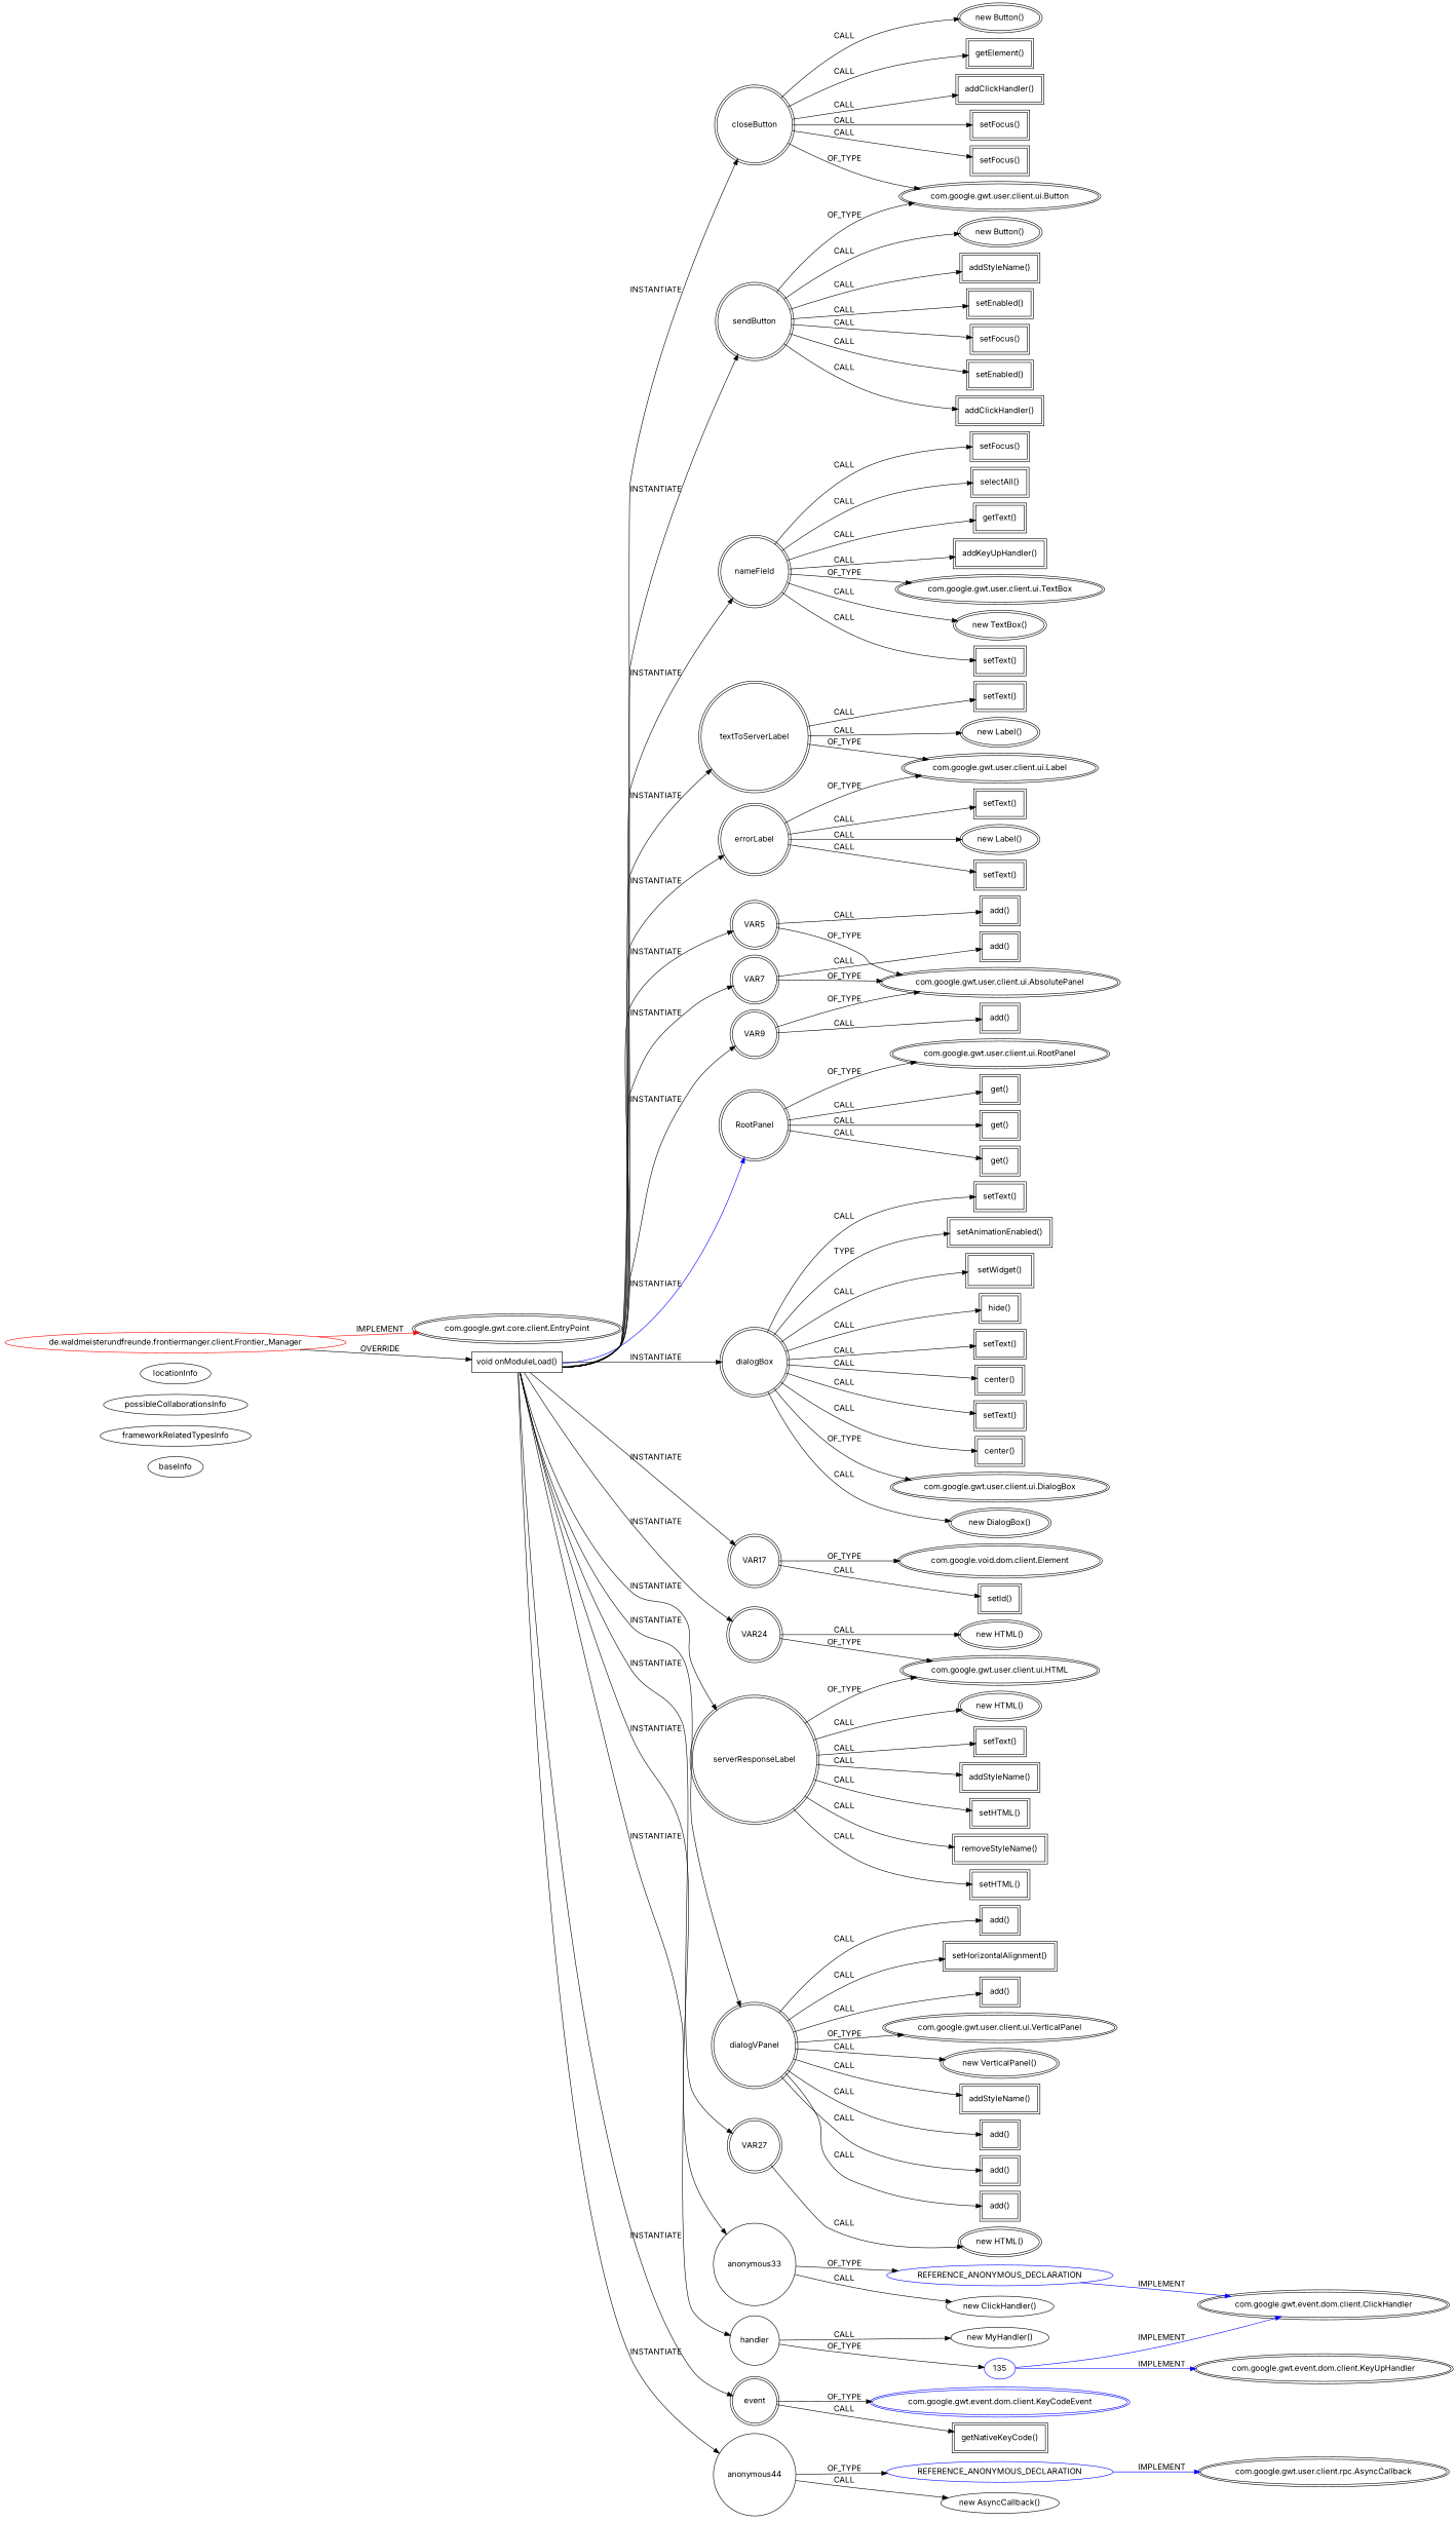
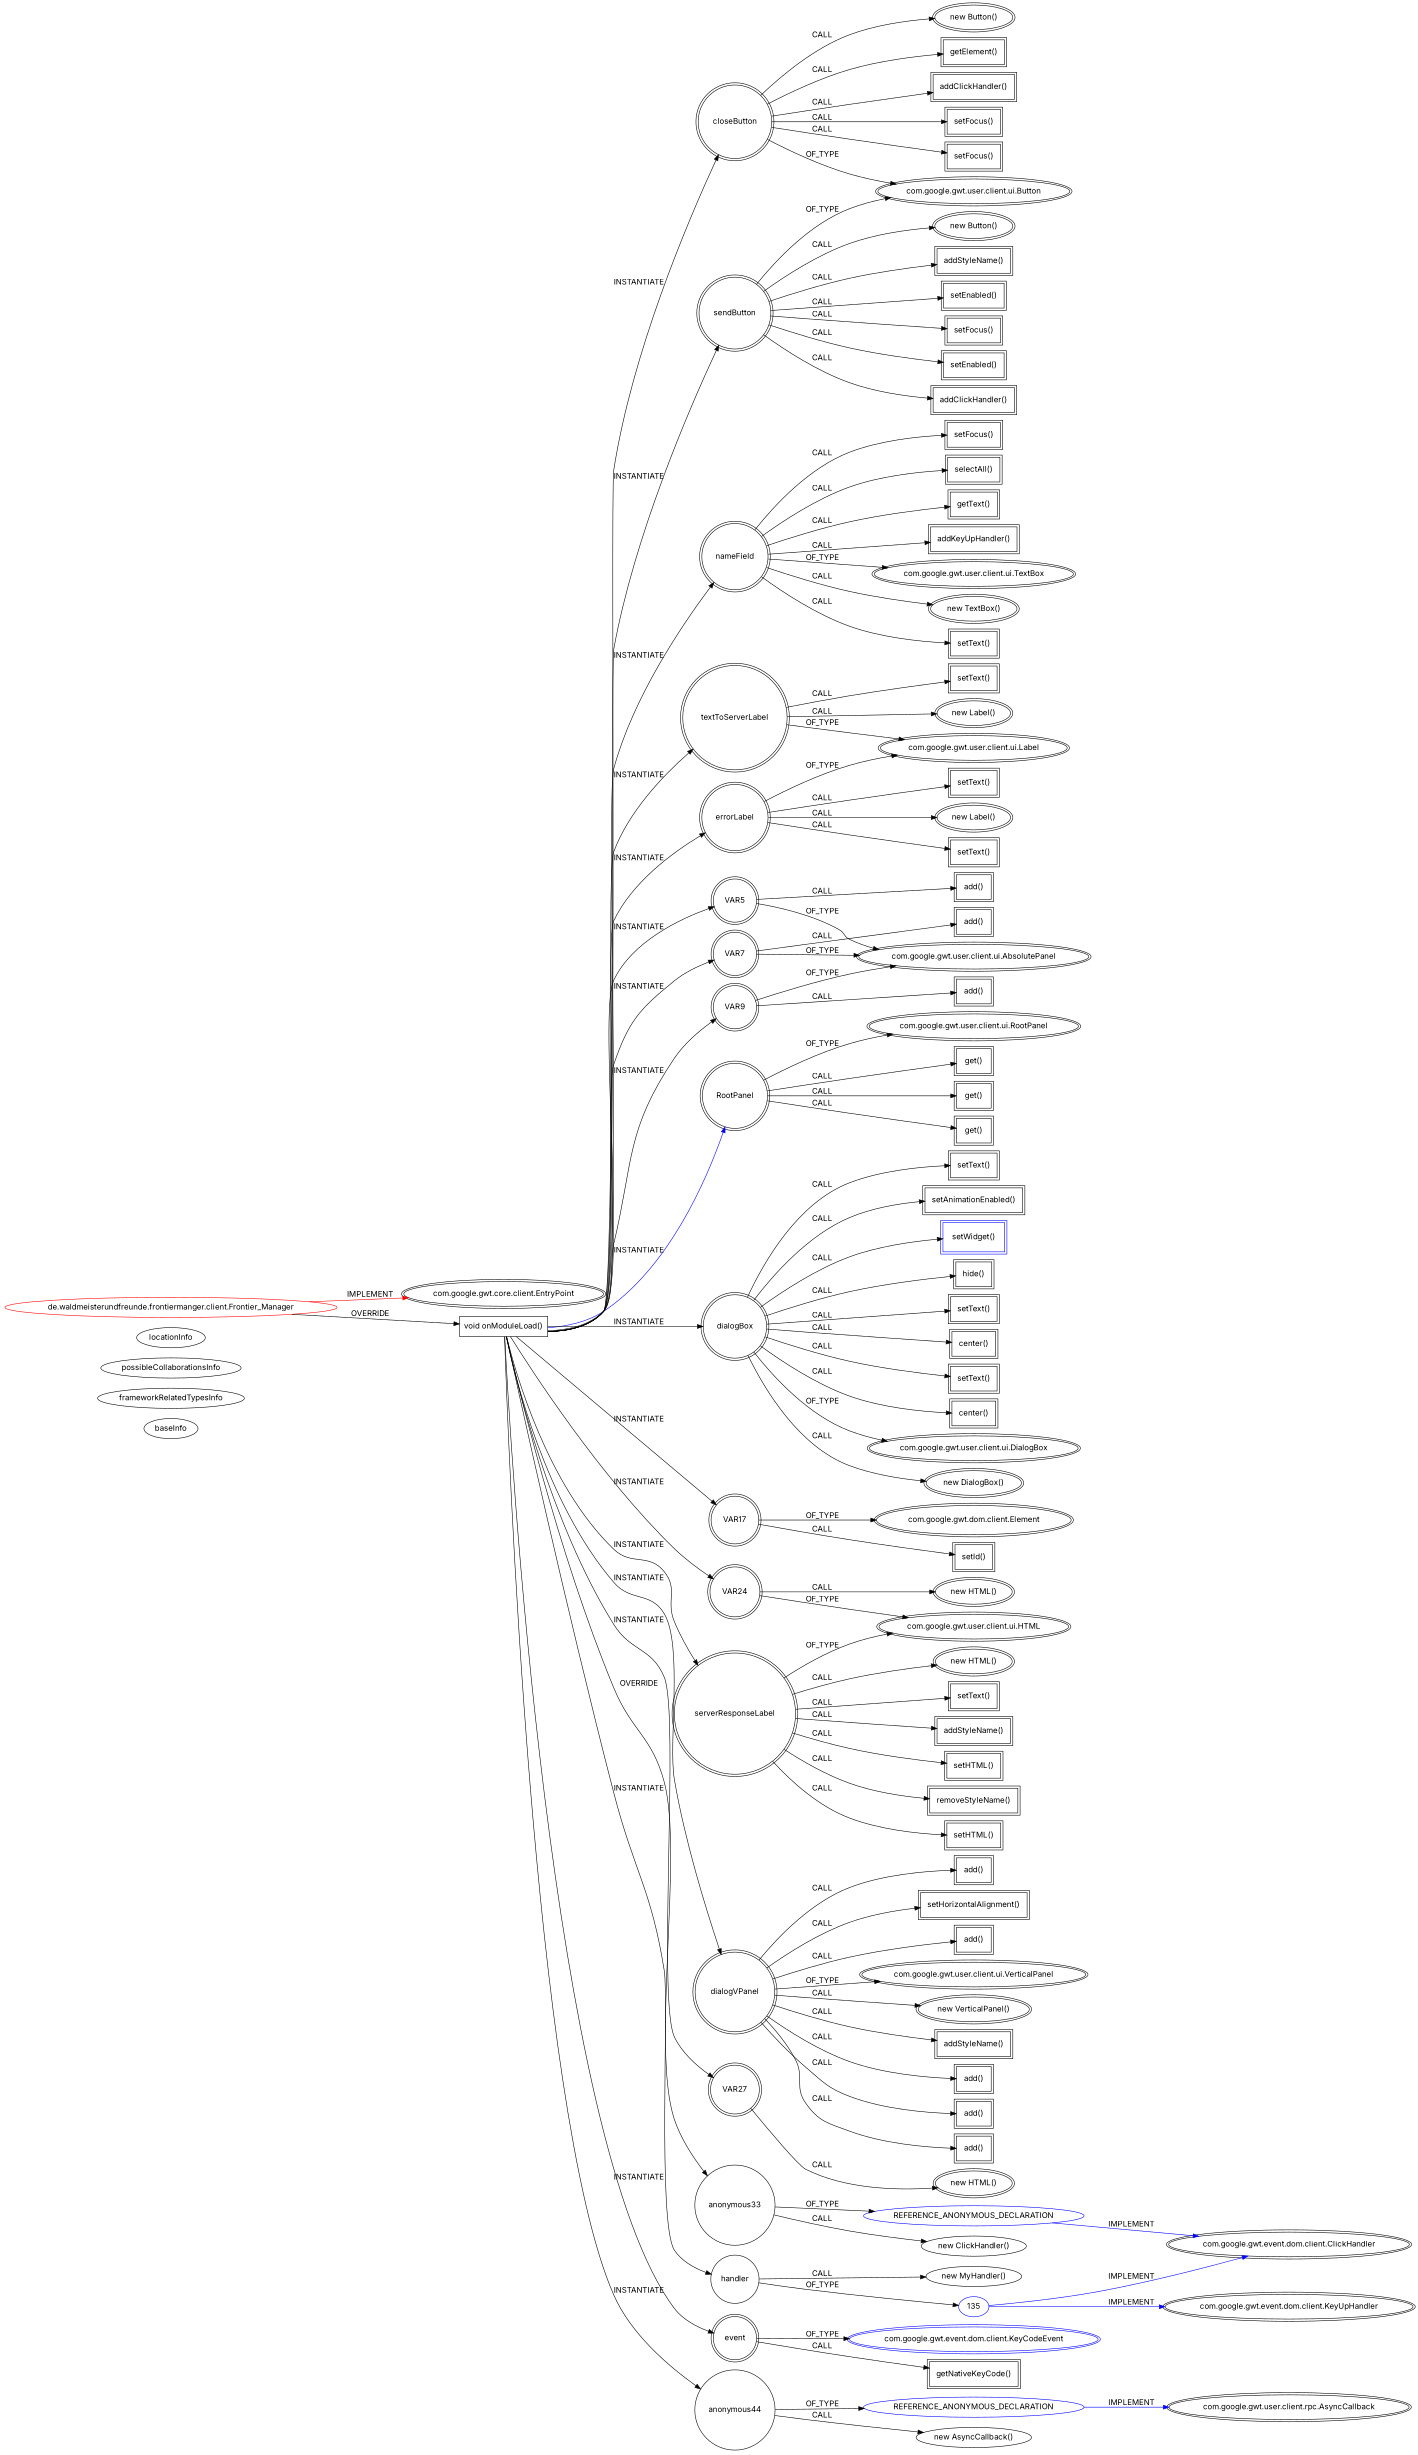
  digraph {
    fontname=Inter
    rankdir=LR
    node [fontname=Inter isFrameworkType=true vertexType=INSIDE_CALL peripheries=2 shape=box]
    edge [fontname=Inter]
    baseInfo [category=extension_graph graphId=20 isAnonymous=false possibleRelation=true isFrameworkType="" vertexType="" peripheries="" shape=""]
    frameworkRelatedTypesInfo [0="com.google.gwt.core.client.EntryPoint" isFrameworkType="" vertexType="" peripheries="" shape=""]
    possibleCollaborationsInfo [0="20~OVERRIDING_METHOD_DECLARATION-INSTANTIATION-~com.google.gwt.core.client.EntryPoint ~com.google.gwt.user.client.rpc.AsyncCallback ~false~true" 1="20~OVERRIDING_METHOD_DECLARATION-INSTANTIATION-~com.google.gwt.core.client.EntryPoint ~com.google.gwt.event.dom.client.ClickHandler ~false~true" 2="20~OVERRIDING_METHOD_DECLARATION-INSTANTIATION-~com.google.gwt.core.client.EntryPoint ~com.google.gwt.event.dom.client.ClickHandler com.google.gwt.event.dom.client.KeyUpHandler ~false~false" isFrameworkType="" vertexType="" peripheries="" shape=""]
    locationInfo [contextSignature=Frontier_Manager filePath="/AquaWolf-frontier-manager/frontier-manager-master/Frontier Manager Server/src/de/waldmeisterundfreunde/frontiermanger/client/Frontier_Manager.java" graphId=20 projectName="AquaWolf-frontier-manager" isFrameworkType="" vertexType="" peripheries="" shape=""]
    n5 [color=red isFrameworkType=false label="de.waldmeisterundfreunde.frontiermanger.client.Frontier_Manager" vertexType=ROOT_CLIENT_CLASS_DECLARATION peripheries="" shape=""]
    n6 [label="com.google.gwt.core.client.EntryPoint" vertexType=FRAMEWORK_INTERFACE_TYPE shape=""]
    n7 [isFrameworkType=false label="void onModuleLoad()" vertexType=OVERRIDING_METHOD_DECLARATION peripheries=""]
    n8 [label=sendButton shape=circle vertexType=VARIABLE_EXPRESION]
    n9 [label=nameField shape=circle vertexType=VARIABLE_EXPRESION]
    n10 [label=errorLabel shape=circle vertexType=VARIABLE_EXPRESION]
    n11 [label=VAR5 shape=circle vertexType=VARIABLE_EXPRESION]
    n12 [label=RootPanel shape=circle vertexType=VARIABLE_EXPRESION]
    n13 [label=VAR7 shape=circle vertexType=VARIABLE_EXPRESION]
    n14 [label=VAR9 shape=circle vertexType=VARIABLE_EXPRESION]
    n15 [label=dialogBox shape=circle vertexType=VARIABLE_EXPRESION]
    n16 [label=closeButton shape=circle vertexType=VARIABLE_EXPRESION]
    n17 [label=VAR17 shape=circle vertexType=VARIABLE_EXPRESION]
    n18 [label=textToServerLabel shape=circle vertexType=VARIABLE_EXPRESION]
    n19 [label=serverResponseLabel shape=circle vertexType=VARIABLE_EXPRESION]
    n20 [label=dialogVPanel shape=circle vertexType=VARIABLE_EXPRESION]
    n21 [label=VAR24 shape=circle vertexType=VARIABLE_EXPRESION]
    n22 [label=VAR27 shape=circle vertexType=VARIABLE_EXPRESION]
    n23 [isFrameworkType=false label=anonymous33 shape=circle vertexType=VARIABLE_EXPRESION peripheries=""]
    n24 [label=event shape=circle vertexType=VARIABLE_EXPRESION]
    n25 [isFrameworkType=false label=anonymous44 shape=circle vertexType=VARIABLE_EXPRESION peripheries=""]
    n26 [isFrameworkType=false label=handler shape=circle vertexType=VARIABLE_EXPRESION peripheries=""]
    n27 [label="com.google.gwt.user.client.ui.Button" vertexType=FRAMEWORK_CLASS_TYPE shape=""]
    n28 [label="new Button()" vertexType=CONSTRUCTOR_CALL shape=""]
    n29 [label="addStyleName()"]
    n30 [label="setEnabled()"]
    n31 [label="setFocus()"]
    n32 [label="setEnabled()"]
    n33 [label="addClickHandler()"]
    n34 [label="com.google.gwt.user.client.ui.TextBox" vertexType=FRAMEWORK_CLASS_TYPE shape=""]
    n35 [label="new TextBox()" vertexType=CONSTRUCTOR_CALL shape=""]
    n36 [label="setText()"]
    n37 [label="setFocus()"]
    n38 [label="selectAll()"]
    n39 [label="getText()"]
    n40 [label="addKeyUpHandler()"]
    n41 [label="com.google.gwt.user.client.ui.Label" vertexType=FRAMEWORK_CLASS_TYPE shape=""]
    n42 [label="new Label()" vertexType=CONSTRUCTOR_CALL shape=""]
    n43 [label="setText()"]
    n44 [label="setText()"]
    n45 [label="com.google.gwt.user.client.ui.AbsolutePanel" vertexType=FRAMEWORK_CLASS_TYPE shape=""]
    n46 [label="add()"]
    n47 [label="com.google.gwt.user.client.ui.RootPanel" vertexType=FRAMEWORK_CLASS_TYPE shape=""]
    n48 [label="get()"]
    n49 [label="get()"]
    n50 [label="get()"]
    n51 [label="add()"]
    n52 [label="add()"]
    n53 [label="com.google.gwt.user.client.ui.DialogBox" vertexType=FRAMEWORK_CLASS_TYPE shape=""]
    n54 [label="new DialogBox()" vertexType=CONSTRUCTOR_CALL shape=""]
    n55 [label="setText()"]
    n56 [label="setAnimationEnabled()"]
-   n57 [label="setWidget()"]
+   n57 [label="setWidget()" color=blue]
    n58 [label="hide()"]
    n59 [label="setText()"]
    n60 [label="center()"]
    n61 [label="setText()"]
    n62 [label="center()"]
    n63 [label="new Button()" vertexType=CONSTRUCTOR_CALL shape=""]
    n64 [label="getElement()"]
    n65 [label="addClickHandler()"]
    n66 [label="setFocus()"]
    n67 [label="setFocus()"]
-   n68 [label="com.google.void.dom.client.Element" vertexType=FRAMEWORK_CLASS_TYPE shape=""]
+   n68 [label="com.google.gwt.dom.client.Element" vertexType=FRAMEWORK_CLASS_TYPE shape=""]
    n69 [label="setId()"]
    n70 [label="new Label()" vertexType=CONSTRUCTOR_CALL shape=""]
    n71 [label="setText()"]
    n72 [label="com.google.gwt.user.client.ui.HTML" vertexType=FRAMEWORK_CLASS_TYPE shape=""]
    n73 [label="new HTML()" vertexType=CONSTRUCTOR_CALL shape=""]
    n74 [label="setText()"]
    n75 [label="addStyleName()"]
    n76 [label="setHTML()"]
    n77 [label="removeStyleName()"]
    n78 [label="setHTML()"]
    n79 [label="com.google.gwt.user.client.ui.VerticalPanel" vertexType=FRAMEWORK_CLASS_TYPE shape=""]
    n80 [label="new VerticalPanel()" vertexType=CONSTRUCTOR_CALL shape=""]
    n81 [label="addStyleName()"]
    n82 [label="add()"]
    n83 [label="add()"]
    n84 [label="add()"]
    n85 [label="add()"]
    n86 [label="setHorizontalAlignment()"]
    n87 [label="add()"]
    n88 [label="new HTML()" vertexType=CONSTRUCTOR_CALL shape=""]
    n89 [label="new HTML()" vertexType=CONSTRUCTOR_CALL shape=""]
    n90 [color=blue isFrameworkType=false label=REFERENCE_ANONYMOUS_DECLARATION vertexType=REFERENCE_ANONYMOUS_DECLARATION peripheries="" shape=""]
    n91 [isFrameworkType=false label="new ClickHandler()" vertexType=CONSTRUCTOR_CALL peripheries="" shape=""]
    n92 [color=blue label="com.google.gwt.event.dom.client.KeyCodeEvent" vertexType=FRAMEWORK_CLASS_TYPE shape=""]
    n93 [label="getNativeKeyCode()"]
    n94 [color=blue isFrameworkType=false label=REFERENCE_ANONYMOUS_DECLARATION vertexType=REFERENCE_ANONYMOUS_DECLARATION peripheries="" shape=""]
    n95 [isFrameworkType=false label="new AsyncCallback()" vertexType=CONSTRUCTOR_CALL peripheries="" shape=""]
    135 [color=blue isFrameworkType=false vertexType=REFERENCE_CLIENT_CLASS_DECLARATION peripheries="" shape=""]
    n97 [isFrameworkType=false label="new MyHandler()" vertexType=CONSTRUCTOR_CALL peripheries="" shape=""]
    n98 [label="com.google.gwt.event.dom.client.ClickHandler" vertexType=FRAMEWORK_INTERFACE_TYPE shape=""]
    n99 [label="com.google.gwt.user.client.rpc.AsyncCallback" vertexType=FRAMEWORK_INTERFACE_TYPE shape=""]
    n100 [label="com.google.gwt.event.dom.client.KeyUpHandler" vertexType=FRAMEWORK_INTERFACE_TYPE shape=""]
    n5 -> n6 [color=red label=IMPLEMENT]
    n5 -> n7 [label=OVERRIDE]
    n7 -> n8 [label=INSTANTIATE]
    n7 -> n9 [label=INSTANTIATE]
    n7 -> n10 [label=INSTANTIATE]
    n7 -> n11 [label=INSTANTIATE]
    n7 -> n12 [color=blue label=INSTANTIATE]
    n7 -> n13 [label=INSTANTIATE]
    n7 -> n14 [label=INSTANTIATE]
    n7 -> n15 [label=INSTANTIATE]
    n7 -> n16 [label=INSTANTIATE]
    n7 -> n17 [label=INSTANTIATE]
    n7 -> n18 [label=INSTANTIATE]
    n7 -> n19 [label=INSTANTIATE]
    n7 -> n20 [label=INSTANTIATE]
    n7 -> n21 [label=INSTANTIATE]
    n7 -> n22 [label=INSTANTIATE]
-   n7 -> n23 [label=INSTANTIATE]
+   n7 -> n23 [label=OVERRIDE]
    n7 -> n24 [label=INSTANTIATE]
    n7 -> n25 [label=INSTANTIATE]
    n7 -> n26 [label=INSTANTIATE]
    n8 -> n27 [label=OF_TYPE]
    n8 -> n28 [label=CALL]
    n8 -> n29 [label=CALL]
    n8 -> n30 [label=CALL]
    n8 -> n31 [label=CALL]
    n8 -> n32 [label=CALL]
    n8 -> n33 [label=CALL]
    n9 -> n34 [label=OF_TYPE]
    n9 -> n35 [label=CALL]
    n9 -> n36 [label=CALL]
    n9 -> n37 [label=CALL]
    n9 -> n38 [label=CALL]
    n9 -> n39 [label=CALL]
    n9 -> n40 [label=CALL]
    n10 -> n41 [label=OF_TYPE]
    n10 -> n42 [label=CALL]
    n10 -> n43 [label=CALL]
    n10 -> n44 [label=CALL]
    n11 -> n45 [label=OF_TYPE]
    n11 -> n46 [label=CALL]
    n12 -> n47 [label=OF_TYPE]
    n12 -> n48 [label=CALL]
    n12 -> n49 [label=CALL]
    n12 -> n50 [label=CALL]
    n13 -> n45 [label=OF_TYPE]
    n13 -> n51 [label=CALL]
    n14 -> n45 [label=OF_TYPE]
    n14 -> n52 [label=CALL]
    n15 -> n53 [label=OF_TYPE]
    n15 -> n54 [label=CALL]
    n15 -> n55 [label=CALL]
-   n15 -> n56 [label=TYPE]
+   n15 -> n56 [label=CALL]
    n15 -> n57 [label=CALL]
    n15 -> n58 [label=CALL]
    n15 -> n59 [label=CALL]
    n15 -> n60 [label=CALL]
    n15 -> n61 [label=CALL]
    n15 -> n62 [label=CALL]
    n16 -> n27 [label=OF_TYPE]
    n16 -> n63 [label=CALL]
    n16 -> n64 [label=CALL]
    n16 -> n65 [label=CALL]
    n16 -> n66 [label=CALL]
    n16 -> n67 [label=CALL]
    n17 -> n68 [label=OF_TYPE]
    n17 -> n69 [label=CALL]
    n18 -> n41 [label=OF_TYPE]
    n18 -> n70 [label=CALL]
    n18 -> n71 [label=CALL]
    n19 -> n72 [label=OF_TYPE]
    n19 -> n73 [label=CALL]
    n19 -> n74 [label=CALL]
    n19 -> n75 [label=CALL]
    n19 -> n76 [label=CALL]
    n19 -> n77 [label=CALL]
    n19 -> n78 [label=CALL]
    n20 -> n79 [label=OF_TYPE]
    n20 -> n80 [label=CALL]
    n20 -> n81 [label=CALL]
    n20 -> n82 [label=CALL]
    n20 -> n83 [label=CALL]
    n20 -> n84 [label=CALL]
    n20 -> n85 [label=CALL]
    n20 -> n86 [label=CALL]
    n20 -> n87 [label=CALL]
    n21 -> n72 [label=OF_TYPE]
    n21 -> n88 [label=CALL]
    n22 -> n89 [label=CALL]
    n23 -> n90 [label=OF_TYPE]
    n23 -> n91 [label=CALL]
    n24 -> n92 [label=OF_TYPE]
    n24 -> n93 [label=CALL]
    n25 -> n94 [label=OF_TYPE]
    n25 -> n95 [label=CALL]
    n26 -> 135 [label=OF_TYPE]
    n26 -> n97 [label=CALL]
    n90 -> n98 [color=blue label=IMPLEMENT]
    n94 -> n99 [color=blue label=IMPLEMENT]
    135 -> n98 [color=blue label=IMPLEMENT]
    135 -> n100 [color=blue label=IMPLEMENT]
  }
